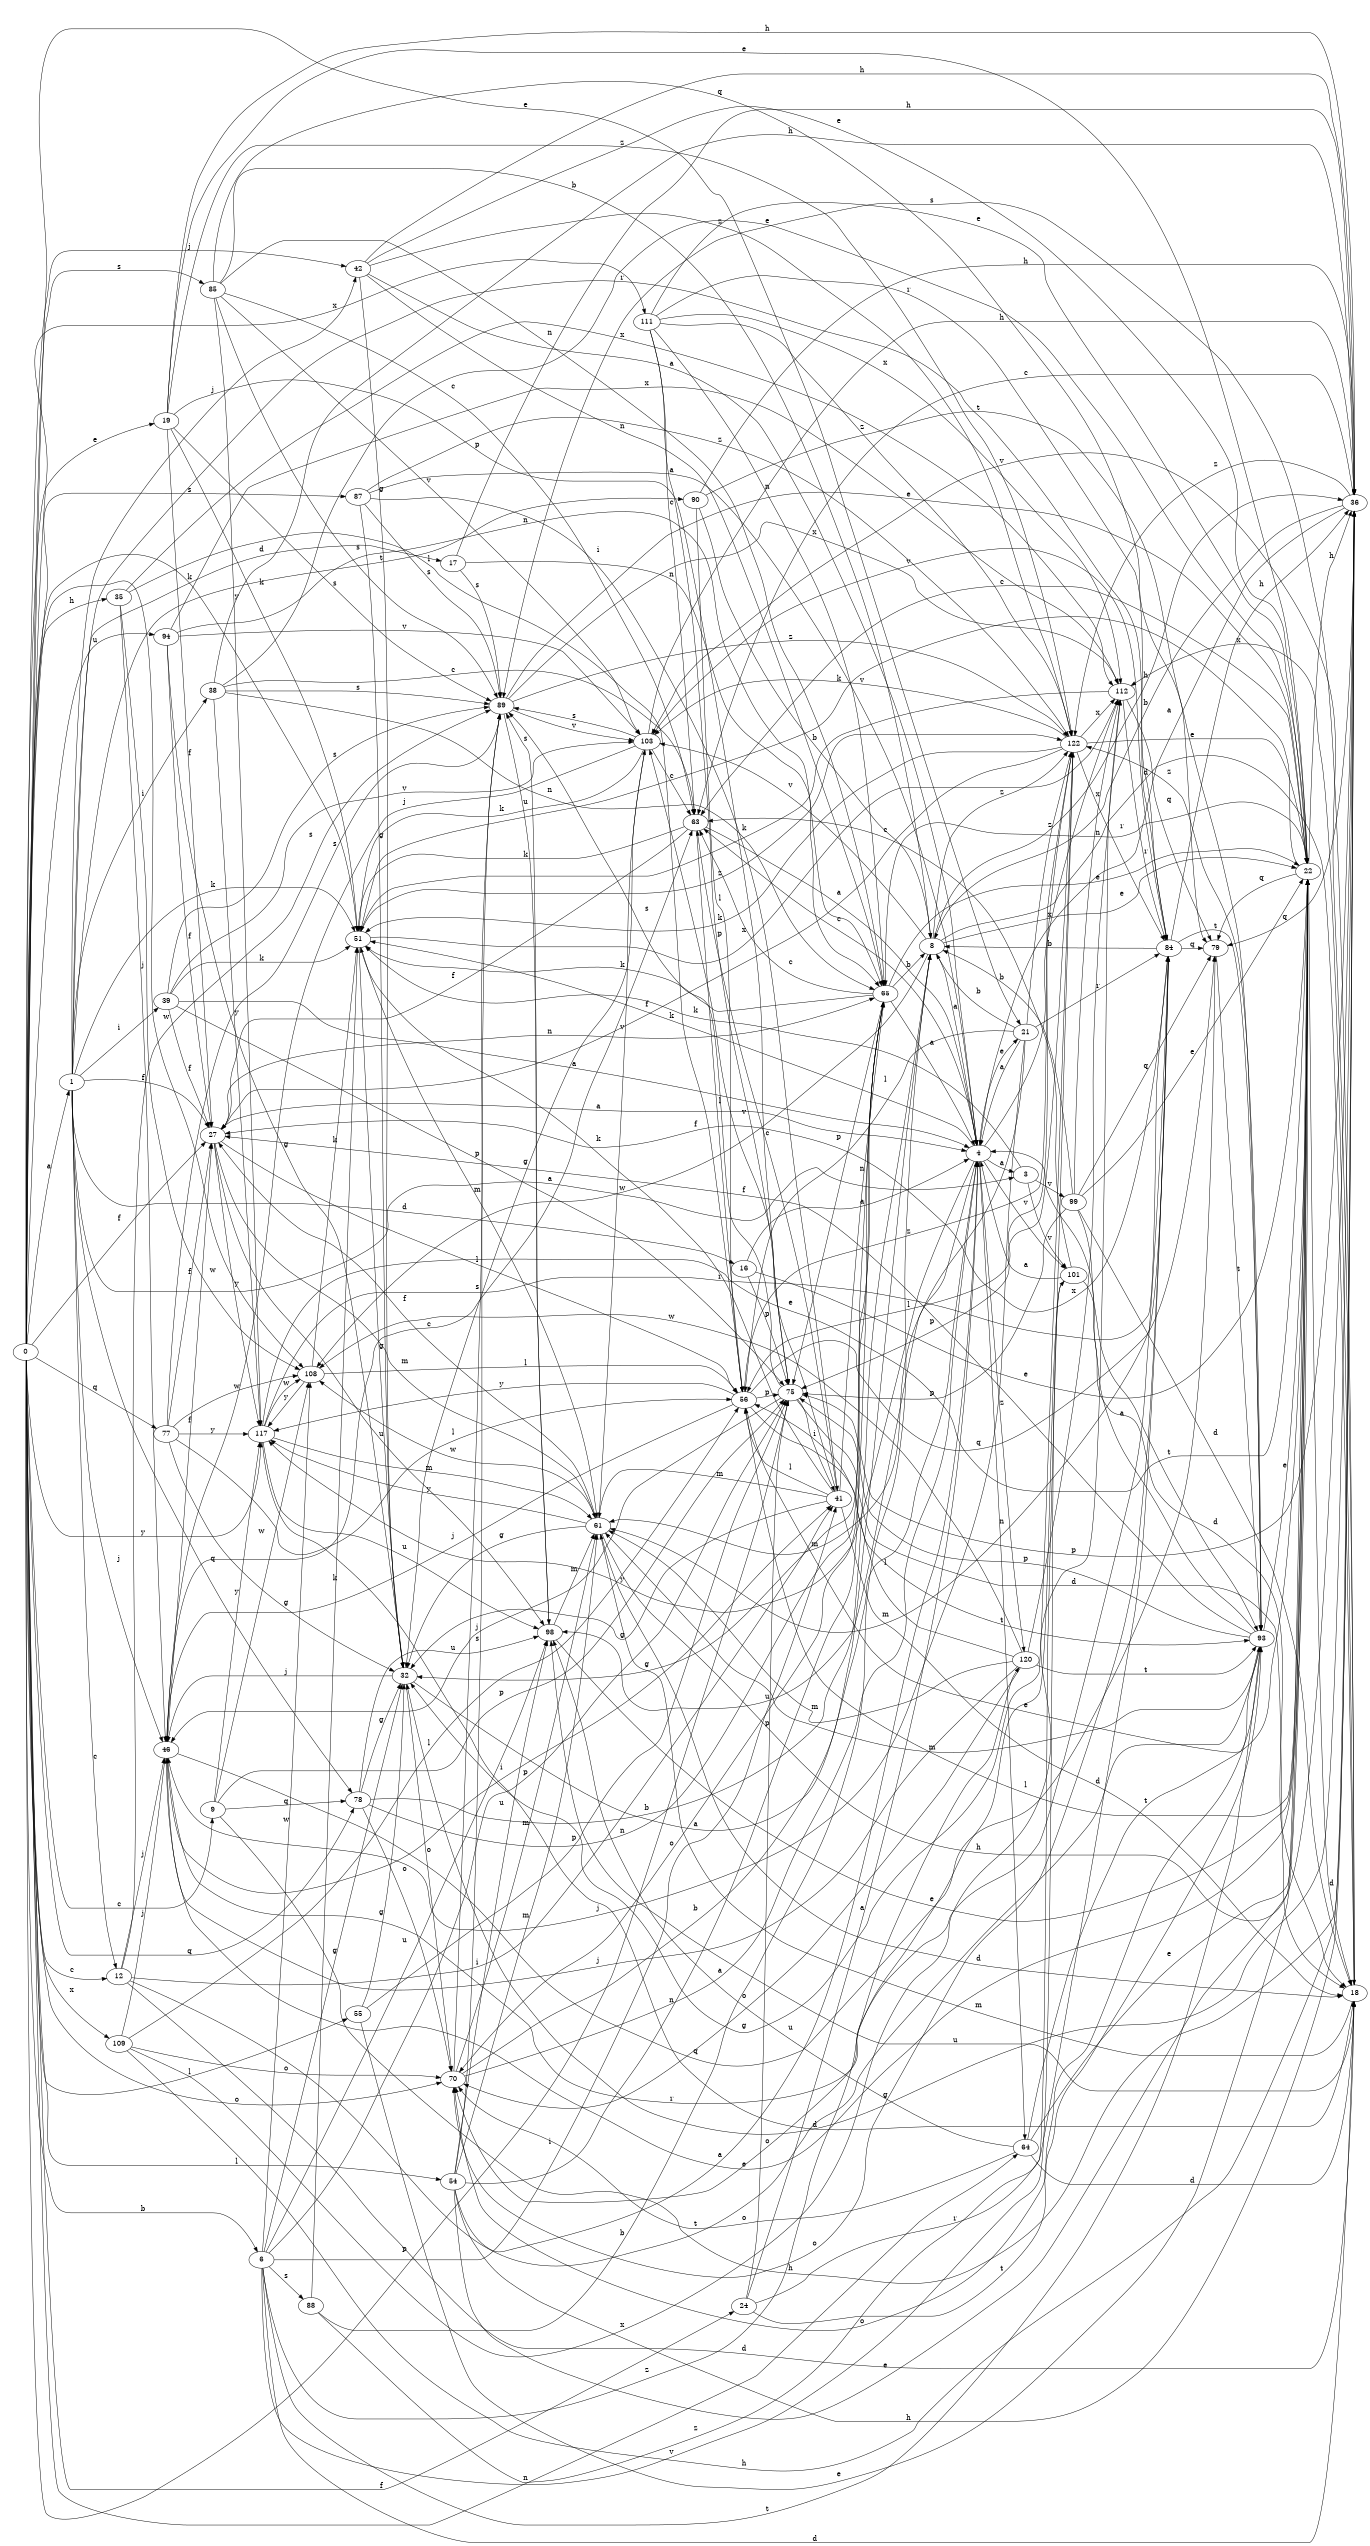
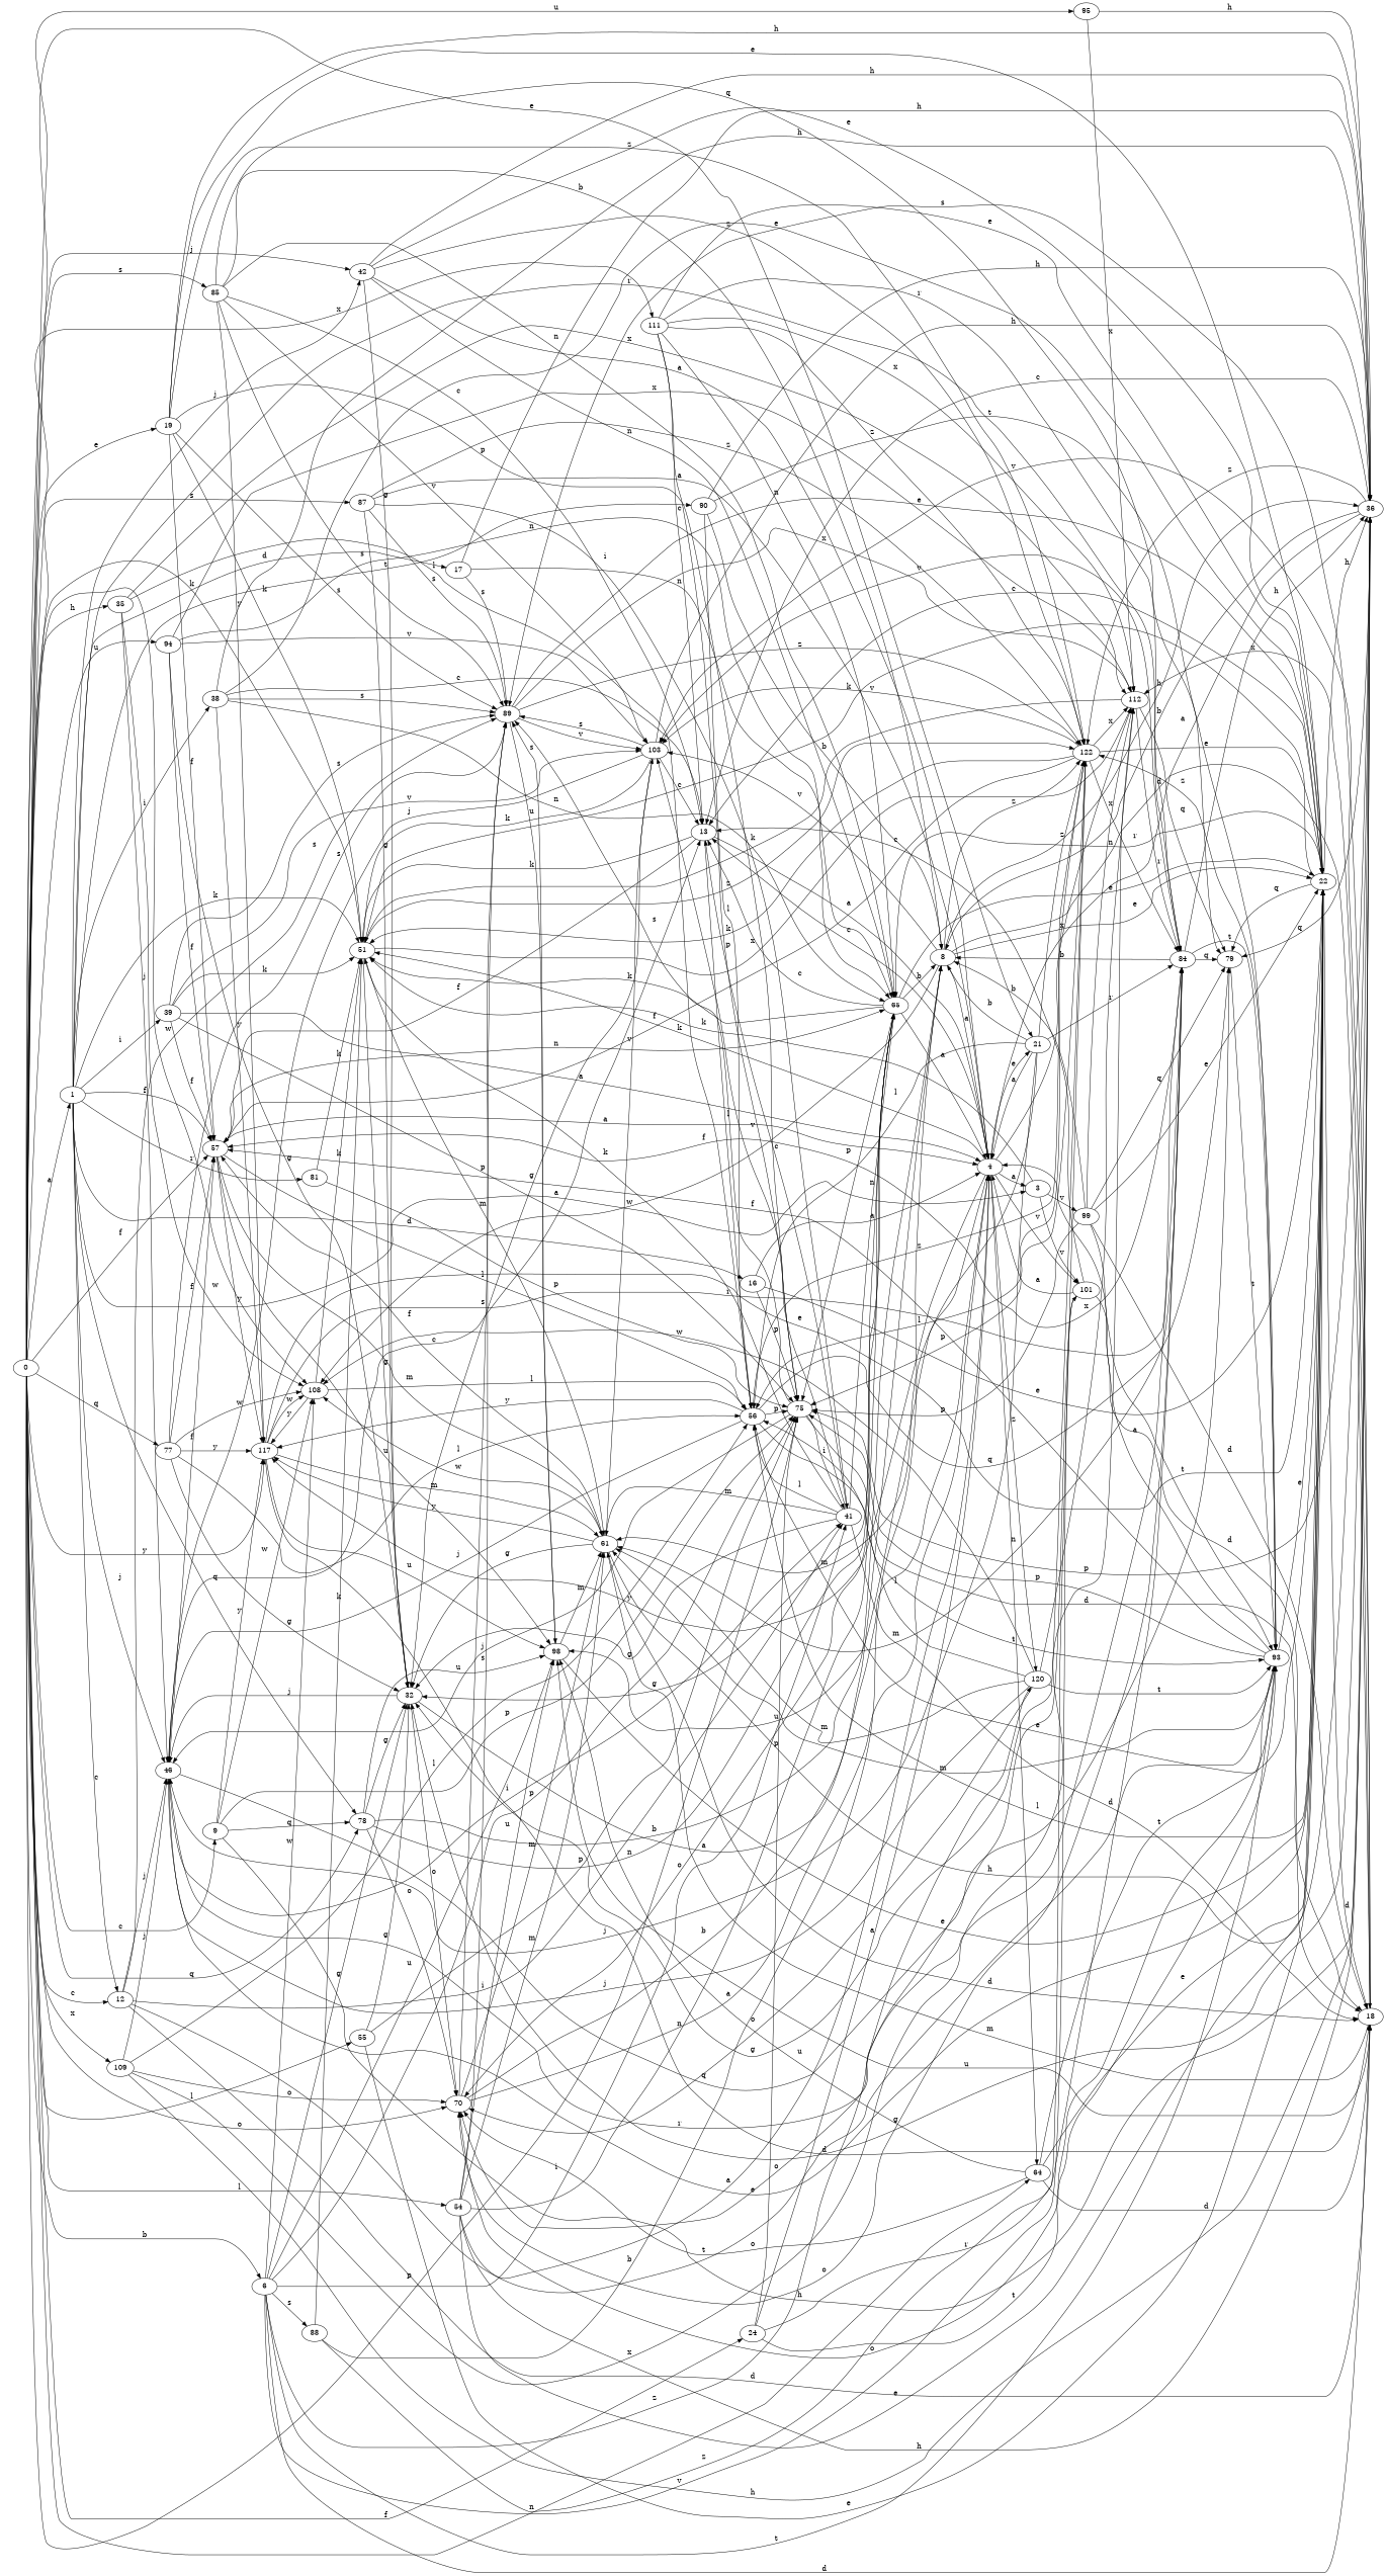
  strict digraph {
    rankdir=LR
    0
    1
    6
    9
    12
    19
    21
    24
-   27
+   27 [label=57]
    35
    42
    51
    54
    55
    64
    70
    75
    77
    78
    85
    87
    94
+   95
    108
    109
    111
    117
    3
    16
    17
    38
    39
    46
+   81
    84
    90
    101
    98
    120
    18
    32
    41
    88
    93
    36
    89
    22
    122
    4
    8
    56
    61
    65
    112
-   13 [label=63]
+   13
    103
    79
    99
    0 -> 1 [label=a]
    0 -> 6 [label=b]
    0 -> 9 [label=c]
    0 -> 12 [label=c]
    0 -> 19 [label=e]
    0 -> 21 [label=e]
    0 -> 24 [label=f]
    0 -> 27 [label=f]
    0 -> 35 [label=h]
    0 -> 42 [label=j]
    0 -> 51 [label=k]
    0 -> 54 [label=l]
    0 -> 55 [label=l]
    0 -> 64 [label=n]
    0 -> 70 [label=o]
    0 -> 75 [label=p]
    0 -> 77 [label=q]
    0 -> 78 [label=q]
    0 -> 85 [label=s]
    0 -> 87 [label=s]
    0 -> 94 [label=u]
+   0 -> 95 [label=u]
    0 -> 108 [label=w]
    0 -> 109 [label=x]
    0 -> 111 [label=x]
    0 -> 117 [label=y]
    1 -> 12 [label=c]
    1 -> 27 [label=f]
    1 -> 42 [label=j]
    1 -> 51 [label=k]
    1 -> 78 [label=q]
    1 -> 3 [label=a]
    1 -> 16 [label=d]
    1 -> 17 [label=d]
    1 -> 38 [label=i]
    1 -> 39 [label=i]
    1 -> 46 [label=j]
+   1 -> 81 [label=r]
    1 -> 84 [label=r]
    1 -> 90 [label=t]
    6 -> 75 [label=p]
    6 -> 108 [label=w]
    6 -> 101 [label=v]
    6 -> 98 [label=u]
    6 -> 120 [label=z]
    6 -> 18 [label=d]
    6 -> 32 [label=g]
    6 -> 41 [label=i]
    6 -> 88 [label=s]
    6 -> 93 [label=t]
    9 -> 75 [label=p]
    9 -> 78 [label=q]
    9 -> 108 [label=w]
    9 -> 117 [label=y]
    9 -> 36 [label=h]
    12 -> 46 [label=j]
    12 -> 18 [label=d]
    12 -> 41 [label=i]
    12 -> 93 [label=t]
    12 -> 89 [label=s]
    19 -> 27 [label=f]
    19 -> 51 [label=k]
    19 -> 75 [label=p]
    19 -> 36 [label=h]
    19 -> 89 [label=s]
    19 -> 22 [label=e]
    19 -> 122 [label=z]
    21 -> 46 [label=j]
    21 -> 84 [label=r]
    21 -> 122 [label=z]
    21 -> 4 [label=a]
    21 -> 8 [label=b]
    21 -> 56 [label=l]
    21 -> 61 [label=m]
    24 -> 75 [label=p]
    24 -> 84 [label=r]
    24 -> 93 [label=t]
    24 -> 4 [label=a]
    27 -> 117 [label=y]
    27 -> 98 [label=u]
    27 -> 4 [label=a]
    27 -> 56 [label=l]
    27 -> 61 [label=m]
    27 -> 65 [label=n]
    35 -> 108 [label=w]
    35 -> 46 [label=j]
    35 -> 56 [label=l]
    35 -> 112 [label=x]
    42 -> 32 [label=g]
    42 -> 36 [label=h]
    42 -> 22 [label=e]
    42 -> 122 [label=z]
    42 -> 4 [label=a]
    42 -> 65 [label=n]
    51 -> 32 [label=g]
    51 -> 122 [label=z]
    51 -> 61 [label=m]
    51 -> 112 [label=x]
    54 -> 98 [label=u]
    54 -> 36 [label=h]
    54 -> 89 [label=s]
    54 -> 22 [label=e]
    54 -> 4 [label=a]
    54 -> 61 [label=m]
    54 -> 65 [label=n]
    55 -> 75 [label=p]
    55 -> 32 [label=g]
    55 -> 22 [label=e]
    64 -> 70 [label=o]
    64 -> 98 [label=u]
    64 -> 18 [label=d]
    64 -> 93 [label=t]
    64 -> 22 [label=e]
    70 -> 89 [label=s]
    70 -> 4 [label=a]
    70 -> 8 [label=b]
    70 -> 61 [label=m]
    75 -> 46 [label=j]
    75 -> 18 [label=d]
    75 -> 41 [label=i]
    75 -> 89 [label=s]
    77 -> 27 [label=f]
    77 -> 108 [label=w]
    77 -> 117 [label=y]
    77 -> 32 [label=g]
    77 -> 89 [label=s]
    77 -> 56 [label=l]
    78 -> 70 [label=o]
    78 -> 98 [label=u]
    78 -> 32 [label=g]
    78 -> 8 [label=b]
    78 -> 65 [label=n]
    85 -> 117 [label=y]
    85 -> 89 [label=s]
    85 -> 8 [label=b]
    85 -> 65 [label=n]
    85 -> 13 [label=c]
    85 -> 103 [label=v]
    85 -> 79 [label=q]
    87 -> 32 [label=g]
    87 -> 41 [label=i]
    87 -> 89 [label=s]
    87 -> 122 [label=z]
    87 -> 4 [label=a]
    94 -> 27 [label=f]
    94 -> 32 [label=g]
    94 -> 65 [label=n]
    94 -> 112 [label=x]
    94 -> 103 [label=v]
+   95 -> 36 [label=h]
+   95 -> 112 [label=x]
    108 -> 51 [label=k]
    108 -> 117 [label=y]
    108 -> 56 [label=l]
    109 -> 70 [label=o]
    109 -> 46 [label=j]
    109 -> 36 [label=h]
    109 -> 56 [label=l]
    109 -> 112 [label=x]
    111 -> 75 [label=p]
    111 -> 84 [label=r]
    111 -> 22 [label=e]
    111 -> 122 [label=z]
    111 -> 65 [label=n]
    111 -> 112 [label=x]
    111 -> 13 [label=c]
    117 -> 108 [label=w]
    117 -> 84 [label=r]
    117 -> 98 [label=u]
    117 -> 18 [label=d]
    117 -> 22 [label=e]
    117 -> 61 [label=m]
    3 -> 51 [label=k]
    3 -> 101 [label=v]
    3 -> 99 [label=v]
    16 -> 75 [label=p]
    16 -> 22 [label=e]
    16 -> 4 [label=a]
    17 -> 36 [label=h]
    17 -> 89 [label=s]
    17 -> 65 [label=n]
    38 -> 117 [label=y]
    38 -> 36 [label=h]
    38 -> 89 [label=s]
    38 -> 22 [label=e]
    38 -> 65 [label=n]
    38 -> 13 [label=c]
    39 -> 27 [label=f]
    39 -> 51 [label=k]
    39 -> 75 [label=p]
    39 -> 89 [label=s]
    39 -> 4 [label=a]
    39 -> 103 [label=v]
    46 -> 27 [label=f]
    46 -> 84 [label=r]
    46 -> 41 [label=i]
    46 -> 22 [label=e]
    46 -> 13 [label=c]
    46 -> 79 [label=q]
+   81 -> 51 [label=k]
+   81 -> 75 [label=p]
    84 -> 27 [label=f]
    84 -> 70 [label=o]
    84 -> 93 [label=t]
    84 -> 36 [label=h]
    84 -> 8 [label=b]
    84 -> 61 [label=m]
    84 -> 103 [label=v]
    84 -> 79 [label=q]
    90 -> 93 [label=t]
    90 -> 36 [label=h]
    90 -> 8 [label=b]
    90 -> 56 [label=l]
    101 -> 70 [label=o]
    101 -> 18 [label=d]
    101 -> 4 [label=a]
    101 -> 13 [label=c]
    98 -> 89 [label=s]
    98 -> 22 [label=e]
    98 -> 61 [label=m]
    120 -> 70 [label=o]
    120 -> 108 [label=w]
    120 -> 46 [label=j]
    120 -> 93 [label=t]
    120 -> 56 [label=l]
    120 -> 61 [label=m]
    120 -> 112 [label=x]
    18 -> 98 [label=u]
    18 -> 89 [label=s]
    18 -> 61 [label=m]
    18 -> 112 [label=x]
    18 -> 103 [label=v]
    32 -> 70 [label=o]
    32 -> 46 [label=j]
    32 -> 4 [label=a]
    41 -> 51 [label=k]
    41 -> 18 [label=d]
    41 -> 32 [label=g]
    41 -> 56 [label=l]
    41 -> 61 [label=m]
    41 -> 65 [label=n]
    41 -> 13 [label=c]
    41 -> 103 [label=v]
    88 -> 51 [label=k]
    88 -> 122 [label=z]
    88 -> 8 [label=b]
    93 -> 27 [label=f]
    93 -> 70 [label=o]
    93 -> 75 [label=p]
    93 -> 22 [label=e]
    93 -> 122 [label=z]
    93 -> 4 [label=a]
    93 -> 61 [label=m]
    36 -> 75 [label=p]
    36 -> 32 [label=g]
    36 -> 122 [label=z]
    36 -> 4 [label=a]
    36 -> 8 [label=b]
    36 -> 13 [label=c]
    36 -> 79 [label=q]
    89 -> 98 [label=u]
    89 -> 22 [label=e]
    89 -> 122 [label=z]
    89 -> 112 [label=x]
    89 -> 103 [label=v]
    22 -> 51 [label=k]
    22 -> 18 [label=d]
    22 -> 36 [label=h]
    22 -> 56 [label=l]
    22 -> 65 [label=n]
    22 -> 13 [label=c]
    22 -> 79 [label=q]
    122 -> 27 [label=f]
    122 -> 51 [label=k]
    122 -> 75 [label=p]
    122 -> 84 [label=r]
    122 -> 32 [label=g]
    122 -> 22 [label=e]
    122 -> 56 [label=l]
    122 -> 112 [label=x]
    122 -> 103 [label=v]
    4 -> 21 [label=e]
    4 -> 51 [label=k]
    4 -> 64 [label=n]
    4 -> 117 [label=y]
    4 -> 3 [label=a]
    4 -> 101 [label=v]
    4 -> 98 [label=u]
    4 -> 120 [label=z]
    4 -> 112 [label=x]
    4 -> 13 [label=c]
    8 -> 108 [label=w]
    8 -> 18 [label=d]
    8 -> 36 [label=h]
    8 -> 22 [label=e]
    8 -> 122 [label=z]
    8 -> 4 [label=a]
    8 -> 103 [label=v]
    56 -> 75 [label=p]
    56 -> 117 [label=y]
    56 -> 46 [label=j]
    56 -> 93 [label=t]
    56 -> 22 [label=e]
    56 -> 122 [label=z]
    56 -> 79 [label=q]
    61 -> 27 [label=f]
    61 -> 108 [label=w]
    61 -> 117 [label=y]
    61 -> 18 [label=d]
    61 -> 32 [label=g]
    61 -> 36 [label=h]
    61 -> 103 [label=v]
    65 -> 51 [label=k]
    65 -> 70 [label=o]
    65 -> 75 [label=p]
    65 -> 32 [label=g]
    65 -> 22 [label=e]
    65 -> 4 [label=a]
    65 -> 8 [label=b]
    65 -> 13 [label=c]
    112 -> 51 [label=k]
    112 -> 84 [label=r]
    112 -> 79 [label=q]
    13 -> 27 [label=f]
    13 -> 51 [label=k]
    13 -> 4 [label=a]
    13 -> 56 [label=l]
    103 -> 51 [label=k]
    103 -> 46 [label=j]
    103 -> 32 [label=g]
    103 -> 36 [label=h]
    103 -> 89 [label=s]
    103 -> 13 [label=c]
    79 -> 93 [label=t]
    99 -> 75 [label=p]
    99 -> 18 [label=d]
    99 -> 93 [label=t]
    99 -> 22 [label=e]
    99 -> 8 [label=b]
    99 -> 112 [label=x]
    99 -> 79 [label=q]
  }
